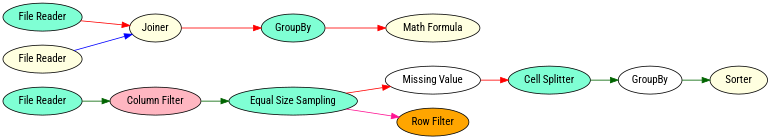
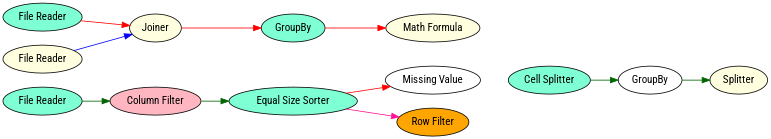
  digraph {
    fontname="Roboto Condensed"
    rankdir=LR
    node [fillcolor=aquamarine fontname="Roboto Condensed" style=filled]
    edge [color=red fontname="Roboto Condensed"]
    n1 [label="Cell Splitter"]
    n2 [fillcolor=white label=GroupBy]
-   n3 [fillcolor=lightyellow label=Sorter]
+   n3 [fillcolor=lightyellow label=Splitter]
    n4 [label=GroupBy]
    n5 [fillcolor=lightyellow label="Math Formula"]
-   n6 [label="Equal Size Sampling"]
+   n6 [label="Equal Size Sorter"]
    n7 [fillcolor=white label="Missing Value"]
    n8 [fillcolor=orange label="Row Filter"]
    n9 [fillcolor=lightyellow label=Joiner]
    n10 [label="File Reader"]
    n11 [label="File Reader"]
    n12 [fillcolor=lightpink label="Column Filter"]
    n13 [fillcolor=lightyellow label="File Reader"]
    n1 -> n2 [color=darkgreen]
    n2 -> n3 [color=darkgreen]
    n4 -> n5
    n6 -> n7
    n6 -> n8 [color=deeppink]
-   n7 -> n1
    n9 -> n4
    n10 -> n9
    n11 -> n12 [color=darkgreen]
    n12 -> n6 [color=darkgreen]
    n13 -> n9 [color=blue]
  }
